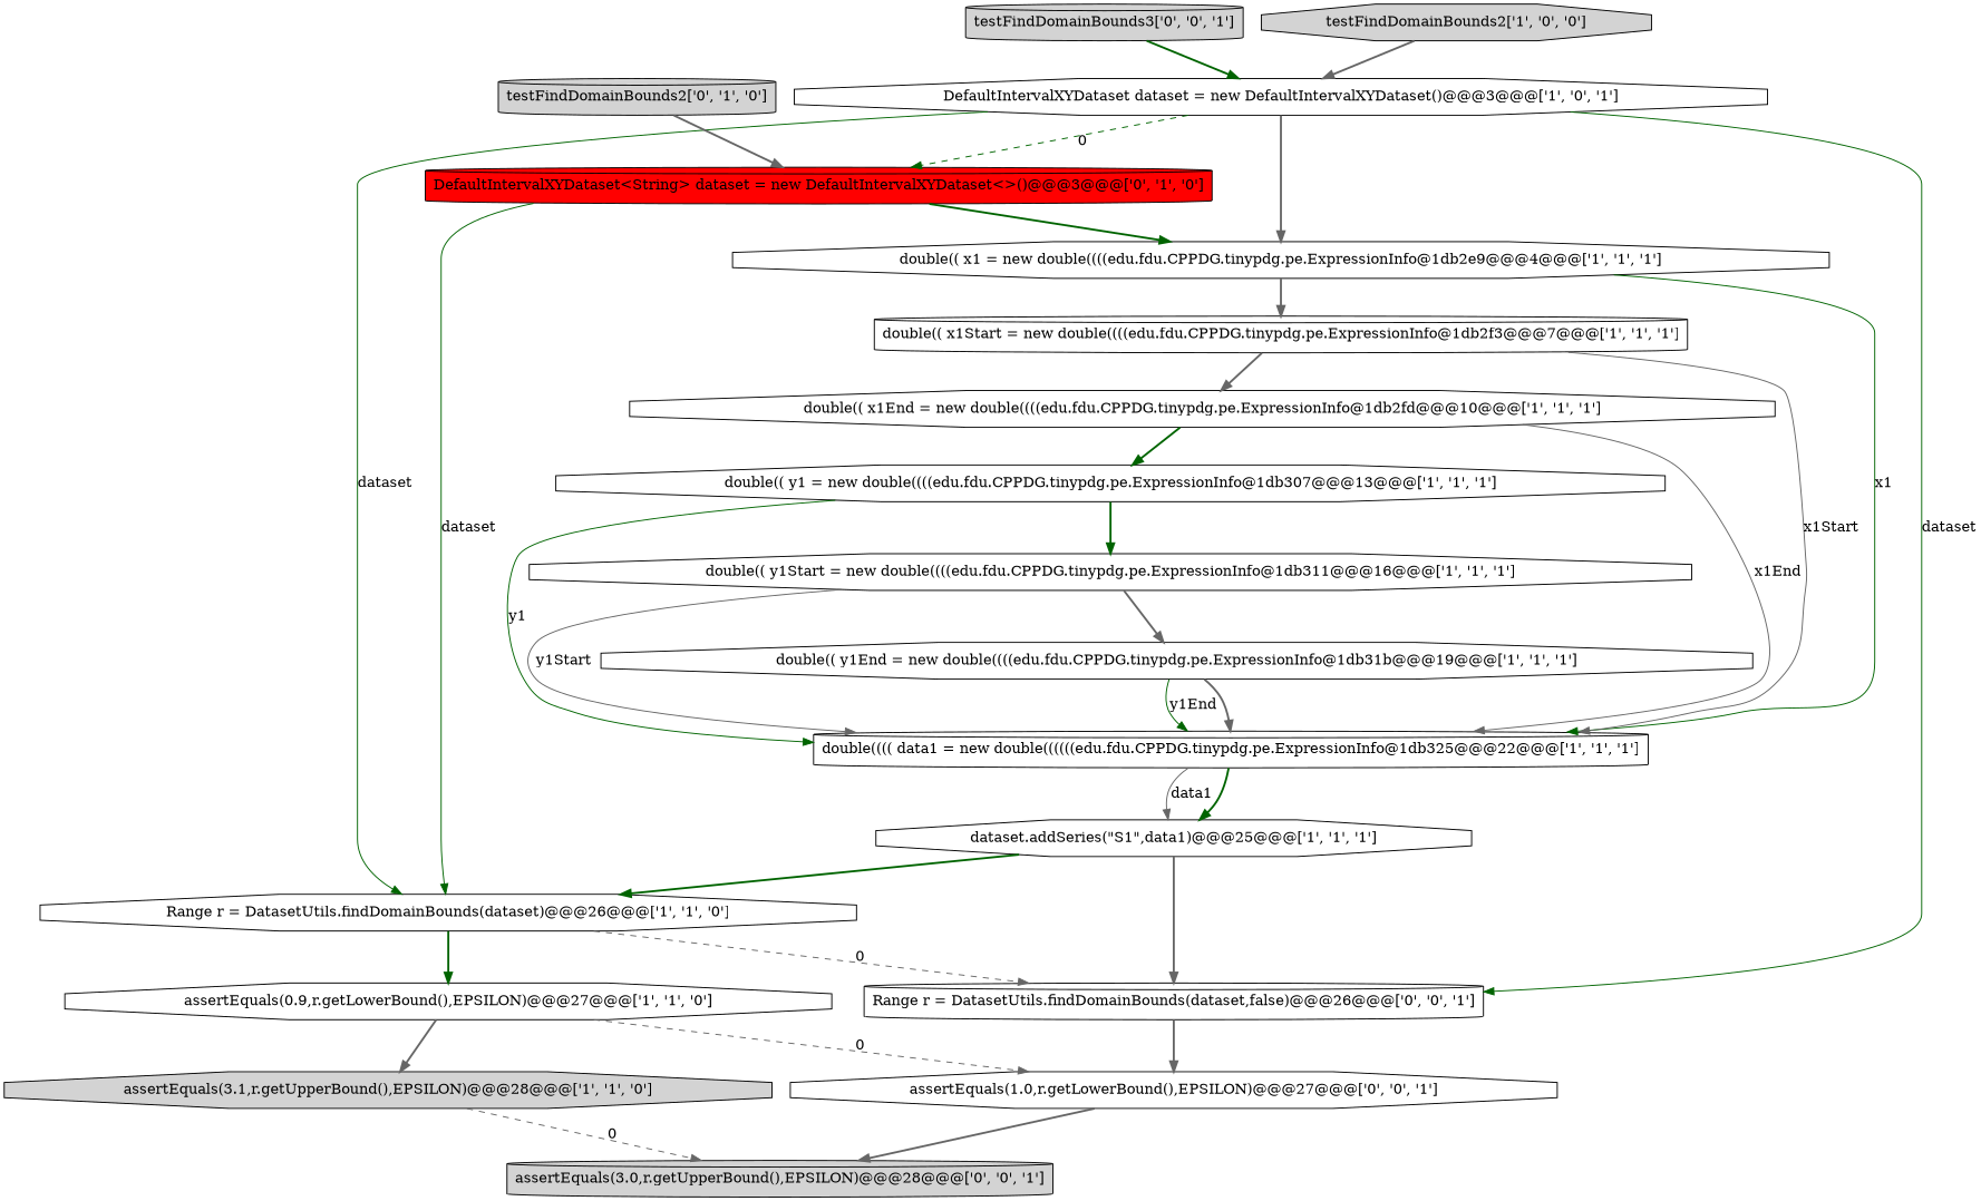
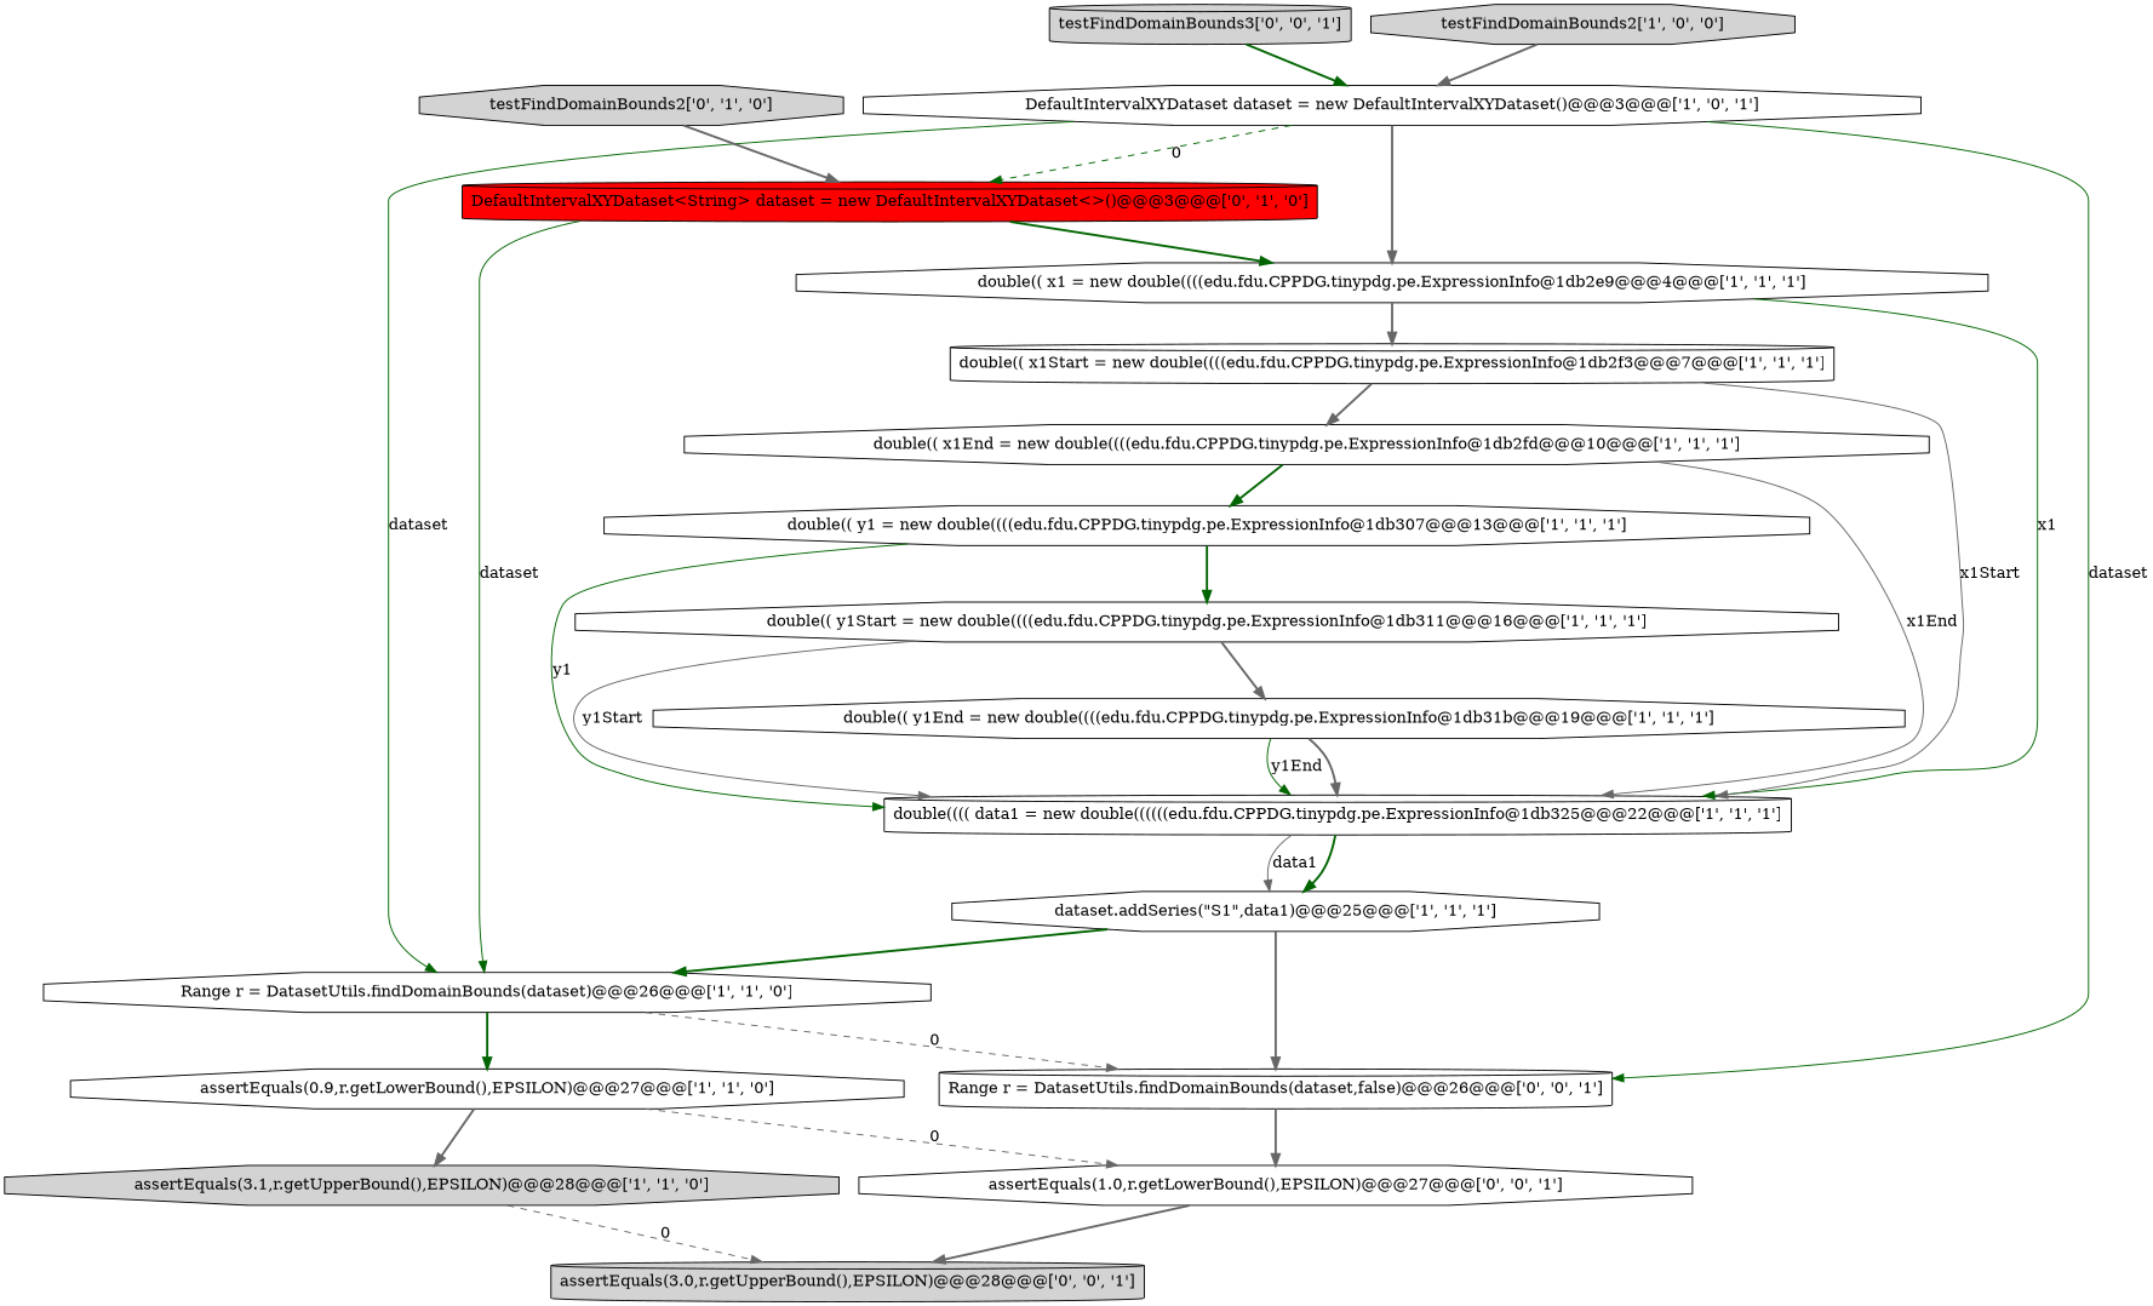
  digraph {
    node [fillcolor=white shape=octagon style=filled]
    edge [style=bold color=gray40]
    n1 [label="double(( y1End = new double((((edu.fdu.CPPDG.tinypdg.pe.ExpressionInfo@1db31b@@@19@@@['1', '1', '1']"]
    n2 [label="double(((( data1 = new double((((((edu.fdu.CPPDG.tinypdg.pe.ExpressionInfo@1db325@@@22@@@['1', '1', '1']" shape=cylinder]
    n3 [label="double(( y1 = new double((((edu.fdu.CPPDG.tinypdg.pe.ExpressionInfo@1db307@@@13@@@['1', '1', '1']"]
    n4 [label="double(( y1Start = new double((((edu.fdu.CPPDG.tinypdg.pe.ExpressionInfo@1db311@@@16@@@['1', '1', '1']"]
    n5 [label="DefaultIntervalXYDataset dataset = new DefaultIntervalXYDataset()@@@3@@@['1', '0', '1']"]
    n6 [label="double(( x1 = new double((((edu.fdu.CPPDG.tinypdg.pe.ExpressionInfo@1db2e9@@@4@@@['1', '1', '1']"]
    n7 [fillcolor=red label="DefaultIntervalXYDataset<String> dataset = new DefaultIntervalXYDataset<>()@@@3@@@['0', '1', '0']" shape=cylinder]
    n8 [label="Range r = DatasetUtils.findDomainBounds(dataset,false)@@@26@@@['0', '0', '1']" shape=cylinder]
    n9 [label="Range r = DatasetUtils.findDomainBounds(dataset)@@@26@@@['1', '1', '0']"]
    n10 [label="double(( x1Start = new double((((edu.fdu.CPPDG.tinypdg.pe.ExpressionInfo@1db2f3@@@7@@@['1', '1', '1']" shape=cylinder]
    n11 [label="assertEquals(0.9,r.getLowerBound(),EPSILON)@@@27@@@['1', '1', '0']"]
    n12 [label="assertEquals(1.0,r.getLowerBound(),EPSILON)@@@27@@@['0', '0', '1']"]
    n13 [fillcolor=lightgray label="assertEquals(3.1,r.getUpperBound(),EPSILON)@@@28@@@['1', '1', '0']"]
    n14 [fillcolor=lightgray label="assertEquals(3.0,r.getUpperBound(),EPSILON)@@@28@@@['0', '0', '1']" shape=cylinder]
-   n15 [fillcolor=lightgray label="testFindDomainBounds2['0', '1', '0']" shape=cylinder]
+   n15 [fillcolor=lightgray label="testFindDomainBounds2['0', '1', '0']"]
    n16 [label="dataset.addSeries(\"S1\",data1)@@@25@@@['1', '1', '1']"]
    n17 [label="double(( x1End = new double((((edu.fdu.CPPDG.tinypdg.pe.ExpressionInfo@1db2fd@@@10@@@['1', '1', '1']"]
    n18 [fillcolor=lightgray label="testFindDomainBounds3['0', '0', '1']" shape=cylinder]
    n19 [fillcolor=lightgray label="testFindDomainBounds2['1', '0', '0']"]
    n1 -> n2
    n1 -> n2 [label=y1End style=solid color=darkgreen]
    n2 -> n16 [color=darkgreen]
    n2 -> n16 [label=data1 style=solid]
    n3 -> n2 [label=y1 style=solid color=darkgreen]
    n3 -> n4 [color=darkgreen]
    n4 -> n1
    n4 -> n2 [label=y1Start style=solid]
    n5 -> n6
    n5 -> n7 [label=0 style=dashed color=darkgreen]
    n5 -> n8 [label=dataset style=solid color=darkgreen]
    n5 -> n9 [label=dataset style=solid color=darkgreen]
    n6 -> n2 [label=x1 style=solid color=darkgreen]
    n6 -> n10
    n7 -> n6 [color=darkgreen]
    n7 -> n9 [label=dataset style=solid color=darkgreen]
    n8 -> n12
    n9 -> n8 [label=0 style=dashed]
    n9 -> n11 [color=darkgreen]
    n10 -> n2 [label=x1Start style=solid]
    n10 -> n17
    n11 -> n12 [label=0 style=dashed]
    n11 -> n13
    n12 -> n14
    n13 -> n14 [label=0 style=dashed]
    n15 -> n7
    n16 -> n8
    n16 -> n9 [color=darkgreen]
    n17 -> n2 [label=x1End style=solid]
    n17 -> n3 [color=darkgreen]
    n18 -> n5 [color=darkgreen]
    n19 -> n5
  }
